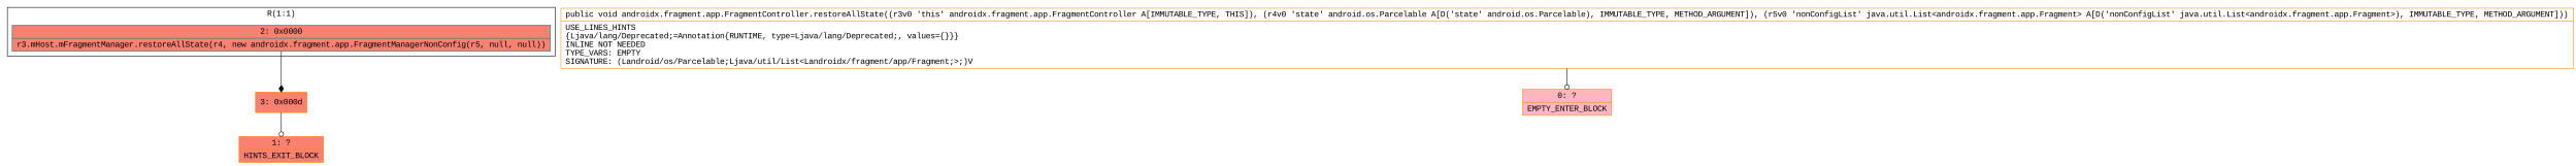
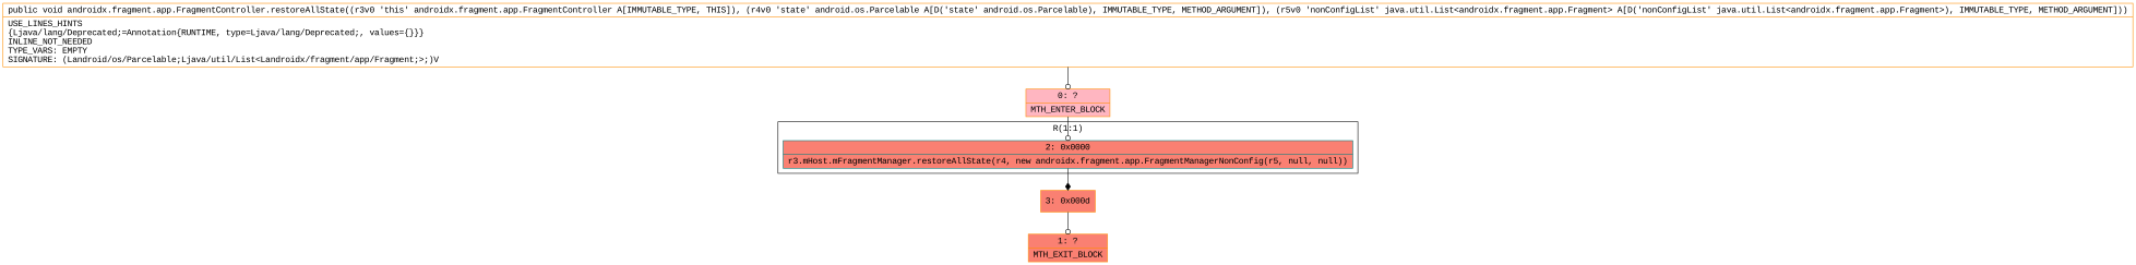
  digraph {
    fontname="Liberation Mono"
    node [color=darkorange fillcolor=salmon fontname="Liberation Mono" shape=record style=filled]
    edge [arrowhead=odot fontname="Liberation Mono"]
    n1 [color=teal label="{2\:\ 0x0000|r3.mHost.mFragmentManager.restoreAllState(r4, new androidx.fragment.app.FragmentManagerNonConfig(r5, null, null))\l}"]
    n2 [label="{3\:\ 0x000d}"]
-   n3 [label="{1\:\ ?|HINTS_EXIT_BLOCK\l}"]
-   n4 [fillcolor=lightpink label="{0\:\ ?|EMPTY_ENTER_BLOCK\l}"]
+   n3 [label="{1\:\ ?|MTH_EXIT_BLOCK\l}"]
+   n4 [fillcolor=lightpink label="{0\:\ ?|MTH_ENTER_BLOCK\l}"]
    n5 [fillcolor=white label="{public void androidx.fragment.app.FragmentController.restoreAllState((r3v0 'this' androidx.fragment.app.FragmentController A[IMMUTABLE_TYPE, THIS]), (r4v0 'state' android.os.Parcelable A[D('state' android.os.Parcelable), IMMUTABLE_TYPE, METHOD_ARGUMENT]), (r5v0 'nonConfigList' java.util.List\<androidx.fragment.app.Fragment\> A[D('nonConfigList' java.util.List\<androidx.fragment.app.Fragment\>), IMMUTABLE_TYPE, METHOD_ARGUMENT]))  | USE_LINES_HINTS\l\{Ljava\/lang\/Deprecated;=Annotation\{RUNTIME, type=Ljava\/lang\/Deprecated;, values=\{\}\}\}\lINLINE_NOT_NEEDED\lTYPE_VARS: EMPTY\lSIGNATURE: (Landroid\/os\/Parcelable;Ljava\/util\/List\<Landroidx\/fragment\/app\/Fragment;\>;)V\l}"]
    subgraph cluster_1 {
      label="R(1:1)"
      n1
    }
    n1 -> n2 [arrowhead=diamond]
    n2 -> n3
+   n4 -> n1
    n5 -> n4
  }
